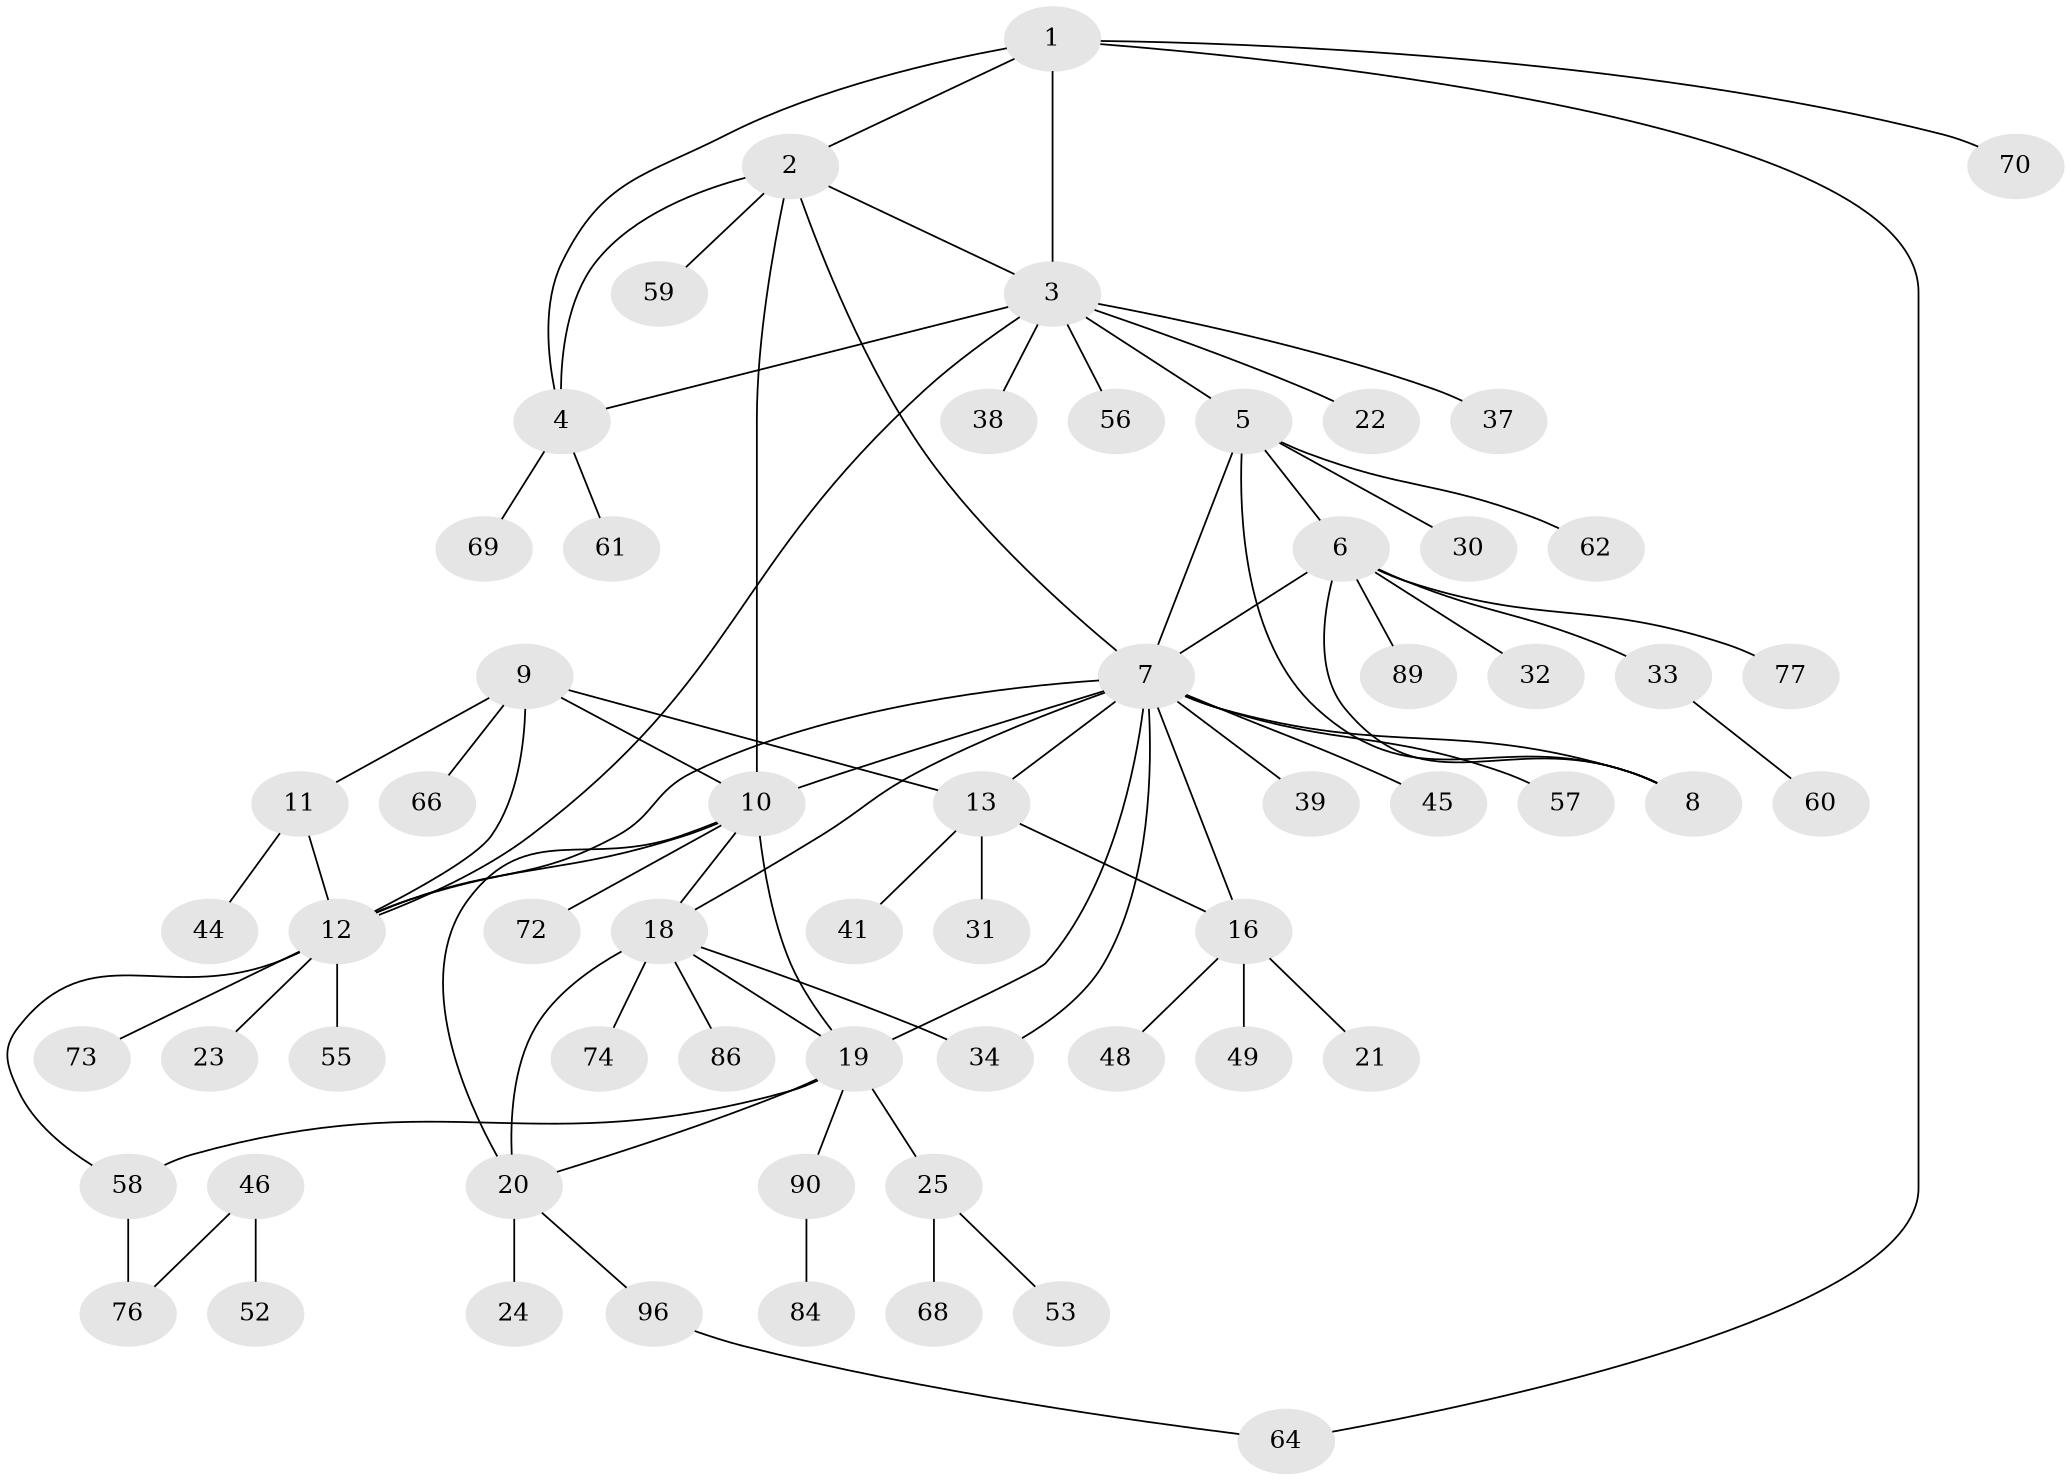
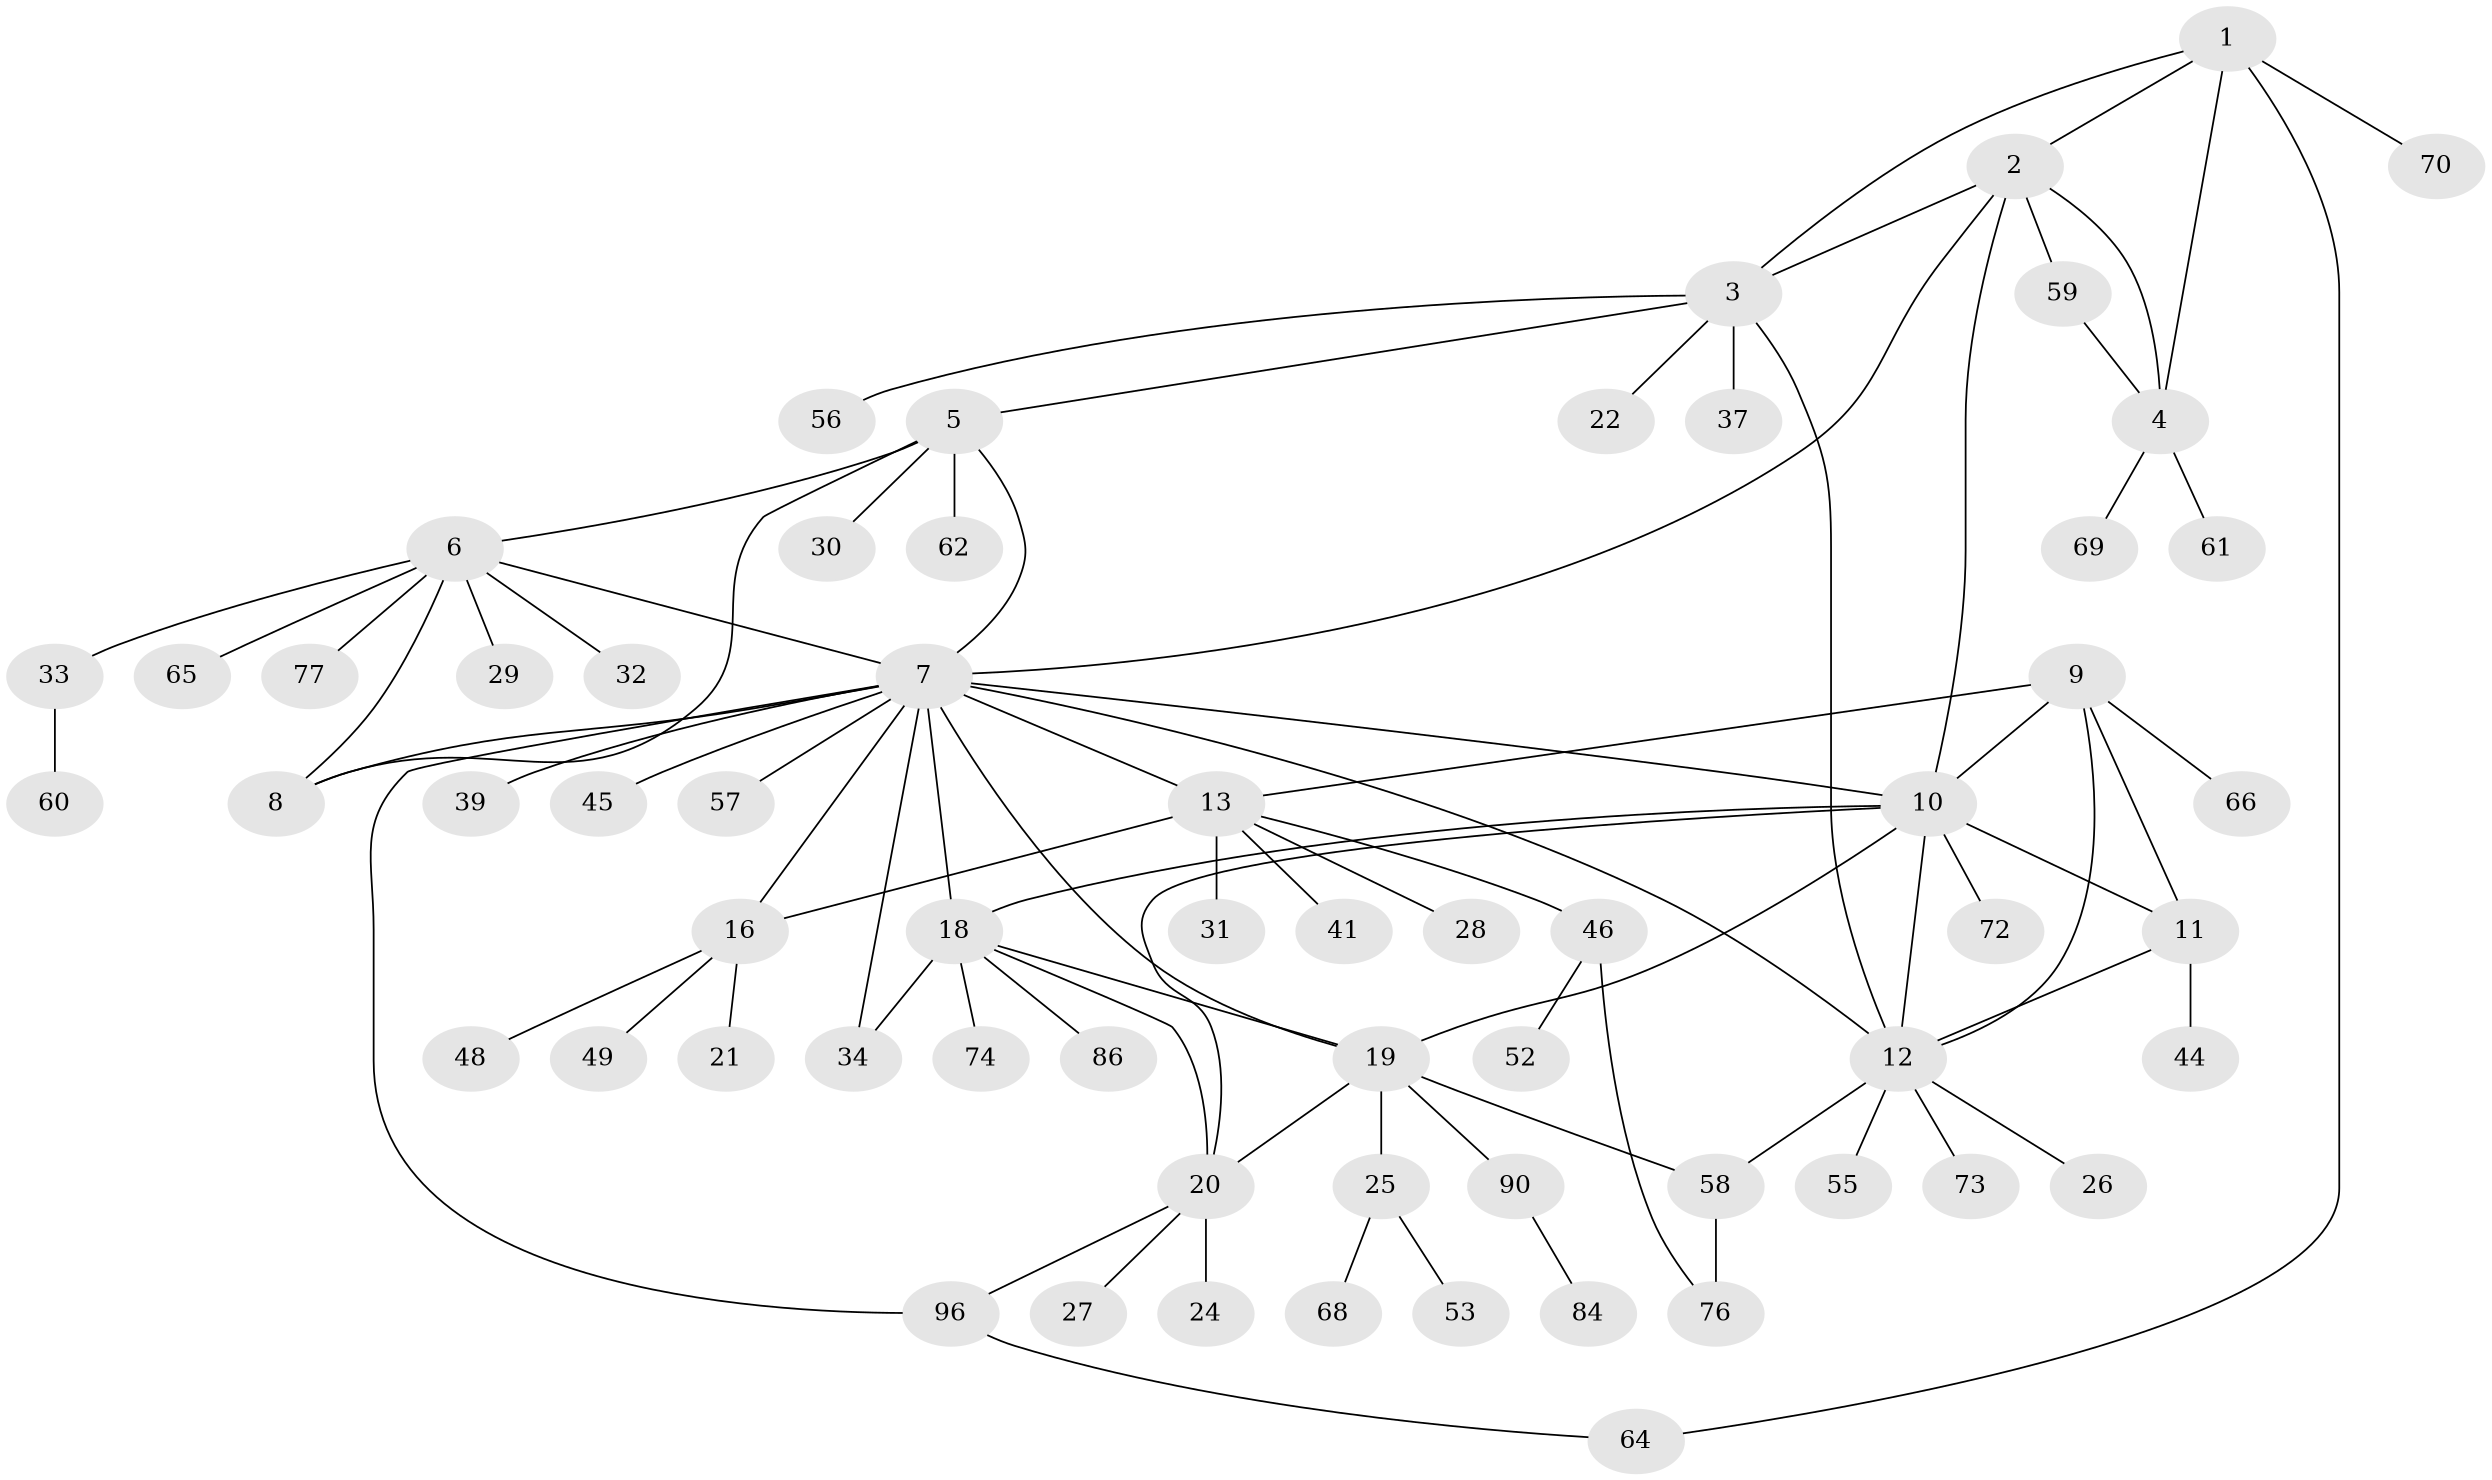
  graph {
    node [color=gray90 style=filled]
    1 [super="+75"]
    2 [super="+47"]
    3 [super="+82"]
    4 [super="+83"]
    64
    70
    7 [super="+14"]
    10 [super="+17"]
    59
    5 [super="+71"]
    12 [super="+42"]
    22
    37
-   38
    56
    61
    69
    8
    13 [super="+15"]
    16 [super="+81"]
    18 [super="+80"]
    19 [super="+35"]
    34 [super="+85"]
    n24 [label=96 super="+51"]
    39
    45
    57
    11 [super="+26"]
    20 [super="+78"]
    72
    6 [super="+67"]
    30
    62
-   23
+   23 [label=26]
    55
    58
    73
-   29 [label=89]
+   29
    32
    33 [super="+43"]
+   65
    77
    60
+   28
    31
    41
    46
    21
    48
    49
    74
    86
    25
    n54 [label=90]
    9 [super="+54"]
    66
    44 [super="+79"]
    24
+   27
    76
    52
    53
    68
    84
    1 -- 2
    1 -- 3
    1 -- 4
    1 -- 64
    1 -- 70
    2 -- 3
    2 -- 4
    2 -- 7
    2 -- 10
    2 -- 59
-   3 -- 4
+   59 -- 4
    3 -- 5
    3 -- 12
    3 -- 22
    3 -- 37
-   3 -- 38
    3 -- 56
    4 -- 61
    4 -- 69
    7 -- 10
    7 -- 12
    7 -- 8
    7 -- 13 [weight=2]
    7 -- 16
    7 -- 18
    7 -- 19
    7 -- 34
+   7 -- n24
    7 -- 39
    7 -- 45
    7 -- 57
    10 -- 12
    10 -- 18
    10 -- 19
+   10 -- 11
    10 -- 20
    10 -- 72
    5 -- 7
    5 -- 8
    5 -- 6
    5 -- 30
    5 -- 62
    12 -- 23
    12 -- 55
    12 -- 58
    12 -- 73
    13 -- 16 [weight=2]
+   13 -- 28
    13 -- 31
    13 -- 41
+   13 -- 46
    16 -- 21
    16 -- 48
    16 -- 49
    18 -- 19
    18 -- 34
    18 -- 20
    18 -- 74
    18 -- 86
    19 -- 20
    19 -- 58
    19 -- 25
    19 -- n54
    n24 -- 64
    11 -- 12
    11 -- 44
    20 -- n24
    20 -- 24
+   20 -- 27
    6 -- 7
    6 -- 8
    6 -- 29
    6 -- 32
    6 -- 33
+   6 -- 65
    6 -- 77
    58 -- 76
    33 -- 60
    46 -- 76
    46 -- 52
    25 -- 53
    25 -- 68
    n54 -- 84
    9 -- 10
    9 -- 12
    9 -- 13
    9 -- 11
    9 -- 66
  }
